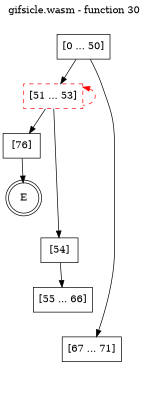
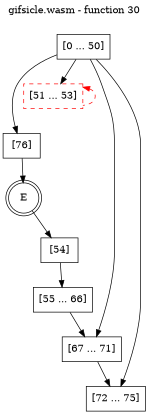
  digraph {
    label="gifsicle.wasm - function 30"
    labelfontcolor=black
    labelfontname=Helvetica
    labelfontsize=16
    labelloc=t
    node [shape=box color=black style=solid]
    E [shape=doublecircle color="" style=""]
    n2 [label="[0 ... 50]"]
    n3 [color=red label="[51 ... 53]" style=dashed]
    n4 [label="[67 ... 71]"]
+   n5 [label="[72 ... 75]"]
    n6 [label="[76]"]
    n7 [label="[54]"]
    n8 [label="[55 ... 66]"]
    n2 -> n3
    n2 -> n4
-   n3 -> n6
+   n2 -> n5
+   n2 -> n6
    n3 -> n3 [color=red dir=back style=dashed]
-   n3 -> n7
+   E -> n7
+   n4 -> n5
    n6 -> E
    n7 -> n8
+   n8 -> n4
  }
